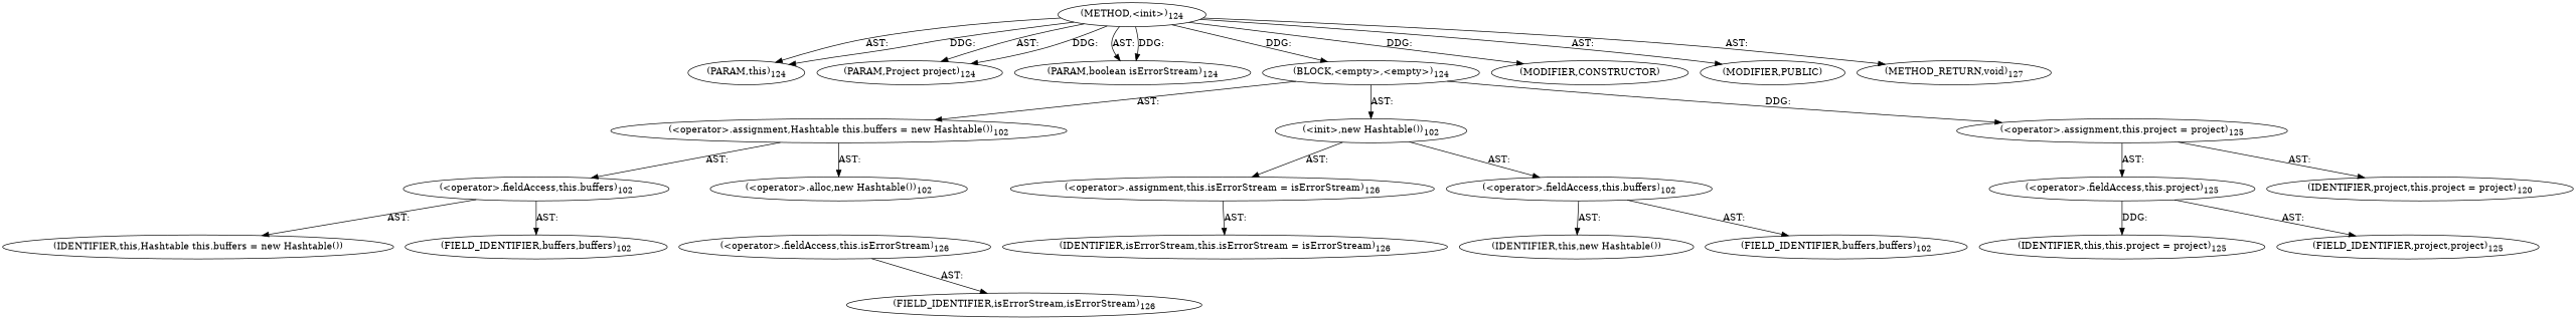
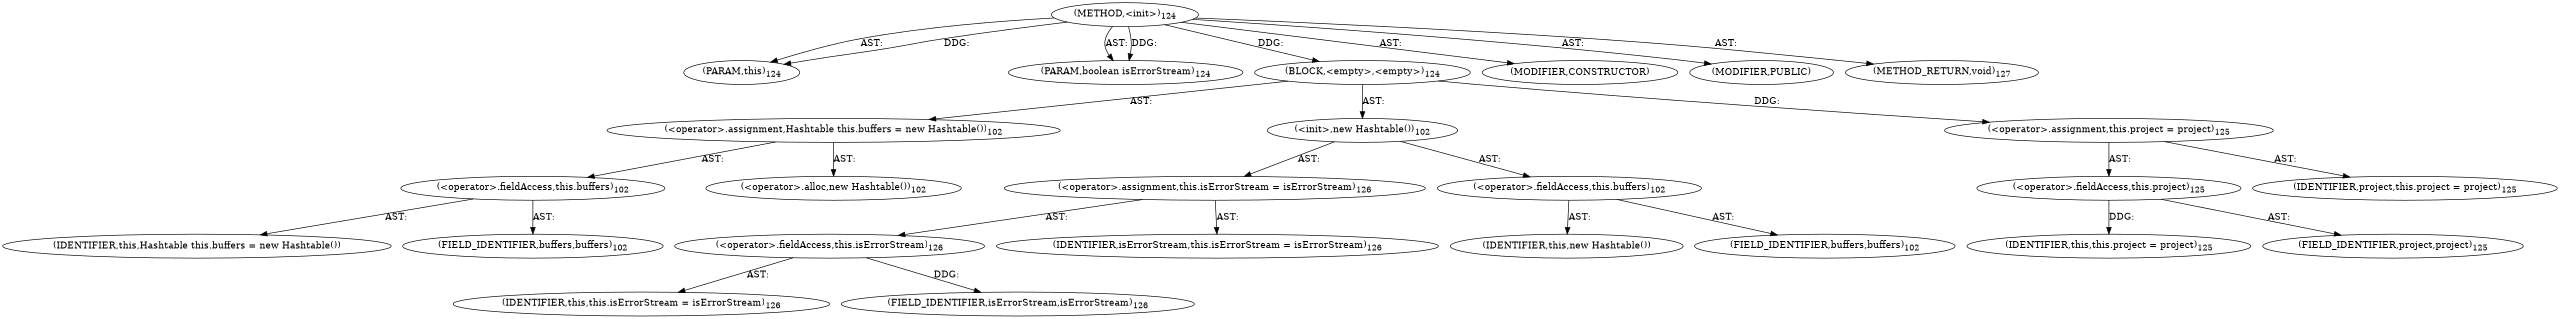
  digraph {
    n1 [label=<(METHOD,&lt;init&gt;)<SUB>124</SUB>>]
    n2 [label=<(PARAM,this)<SUB>124</SUB>>]
-   n3 [label=<(PARAM,Project project)<SUB>124</SUB>>]
    n4 [label=<(PARAM,boolean isErrorStream)<SUB>124</SUB>>]
    n5 [label=<(BLOCK,&lt;empty&gt;,&lt;empty&gt;)<SUB>124</SUB>>]
    n6 [label=<(MODIFIER,CONSTRUCTOR)>]
    n7 [label=<(MODIFIER,PUBLIC)>]
    n8 [label=<(METHOD_RETURN,void)<SUB>127</SUB>>]
    n9 [label=<(&lt;operator&gt;.assignment,Hashtable this.buffers = new Hashtable())<SUB>102</SUB>>]
    n10 [label=<(&lt;init&gt;,new Hashtable())<SUB>102</SUB>>]
    n11 [label=<(&lt;operator&gt;.assignment,this.project = project)<SUB>125</SUB>>]
    n12 [label=<(&lt;operator&gt;.fieldAccess,this.buffers)<SUB>102</SUB>>]
    n13 [label=<(&lt;operator&gt;.alloc,new Hashtable())<SUB>102</SUB>>]
    n14 [label=<(&lt;operator&gt;.assignment,this.isErrorStream = isErrorStream)<SUB>126</SUB>>]
    n15 [label=<(&lt;operator&gt;.fieldAccess,this.buffers)<SUB>102</SUB>>]
    n16 [label=<(&lt;operator&gt;.fieldAccess,this.project)<SUB>125</SUB>>]
-   n17 [label=<(IDENTIFIER,project,this.project = project)<SUB>120</SUB>>]
+   n17 [label=<(IDENTIFIER,project,this.project = project)<SUB>125</SUB>>]
    n18 [label=<(&lt;operator&gt;.fieldAccess,this.isErrorStream)<SUB>126</SUB>>]
    n19 [label=<(IDENTIFIER,isErrorStream,this.isErrorStream = isErrorStream)<SUB>126</SUB>>]
    n20 [label=<(IDENTIFIER,this,Hashtable this.buffers = new Hashtable())>]
    n21 [label=<(FIELD_IDENTIFIER,buffers,buffers)<SUB>102</SUB>>]
    n22 [label=<(IDENTIFIER,this,new Hashtable())>]
    n23 [label=<(FIELD_IDENTIFIER,buffers,buffers)<SUB>102</SUB>>]
    n24 [label=<(IDENTIFIER,this,this.project = project)<SUB>125</SUB>>]
    n25 [label=<(FIELD_IDENTIFIER,project,project)<SUB>125</SUB>>]
+   n26 [label=<(IDENTIFIER,this,this.isErrorStream = isErrorStream)<SUB>126</SUB>>]
    n27 [label=<(FIELD_IDENTIFIER,isErrorStream,isErrorStream)<SUB>126</SUB>>]
    n1 -> n2 [label="AST: "]
    n1 -> n2 [label="DDG: "]
-   n1 -> n3 [label="AST: "]
-   n1 -> n3 [label="DDG: "]
    n1 -> n4 [label="AST: "]
    n1 -> n4 [label="DDG: "]
    n1 -> n5 [label="DDG: "]
-   n1 -> n6 [label="DDG: "]
+   n1 -> n6 [label="AST: "]
    n1 -> n7 [label="AST: "]
    n1 -> n8 [label="AST: "]
    n5 -> n9 [label="AST: "]
    n5 -> n10 [label="AST: "]
    n5 -> n11 [label="DDG: "]
    n9 -> n12 [label="AST: "]
    n9 -> n13 [label="AST: "]
    n10 -> n14 [label="AST: "]
    n10 -> n15 [label="AST: "]
    n11 -> n16 [label="AST: "]
    n11 -> n17 [label="AST: "]
    n12 -> n20 [label="AST: "]
    n12 -> n21 [label="AST: "]
+   n14 -> n18 [label="AST: "]
    n14 -> n19 [label="AST: "]
    n15 -> n22 [label="AST: "]
    n15 -> n23 [label="AST: "]
    n16 -> n24 [label="DDG: "]
    n16 -> n25 [label="AST: "]
-   n18 -> n27 [label="AST: "]
+   n18 -> n26 [label="AST: "]
+   n18 -> n27 [label="DDG: "]
  }
